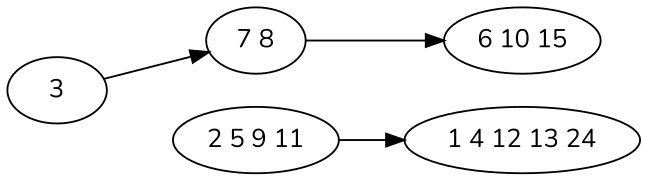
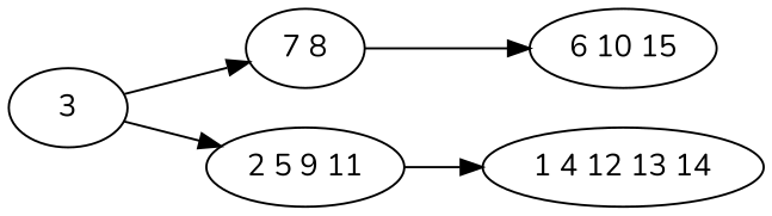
  digraph {
    fontname=Nunito
    rankdir=LR
    node [fontname=Nunito]
    edge [fontname=Nunito]
    n1 [label=3]
    n2 [label="7 8"]
    n3 [label="2 5 9 11"]
    n4 [label="6 10 15"]
-   n5 [label="1 4 12 13 24"]
+   n5 [label="1 4 12 13 14"]
    n1 -> n2
+   n1 -> n3
    n2 -> n4
    n3 -> n5
  }
